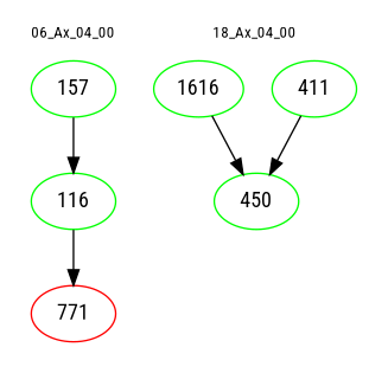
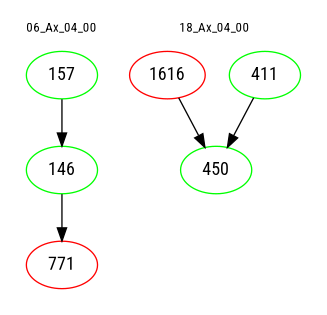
  digraph {
    fontname="Roboto Condensed"
    node [color=green fontname="Roboto Condensed"]
    edge [color=black fontname="Roboto Condensed"]
    n1 [label=157]
-   n2 [label=116]
+   n2 [label=146]
    n3 [color=red label=771]
    n4 [label=411]
    n5 [label=450]
-   n6 [label=1616]
+   n6 [color=red label=1616]
    subgraph cluster_1 {
      color=white
      fontsize=10
      label="06_Ax_04_00"
      n1
      n2
      n3
    }
    subgraph cluster_2 {
      color=white
      fontsize=10
      label="18_Ax_04_00"
      n4
      n5
      n6
    }
    n1 -> n2
    n2 -> n3
    n4 -> n5
    n6 -> n5
  }
